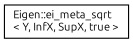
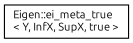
  digraph {
    rankdir=LR
    fontname=Ubuntu
-   n1 [color=black fillcolor=white fontname=Ubuntu fontsize=10 height=0.2 label="Eigen::ei_meta_sqrt\l\< Y, InfX, SupX, true \>" shape=record style=filled width=0.4]
+   n1 [color=black fillcolor=white fontname=Ubuntu fontsize=10 height=0.2 label="Eigen::ei_meta_true\l\< Y, InfX, SupX, true \>" shape=record style=filled width=0.4]
  }
